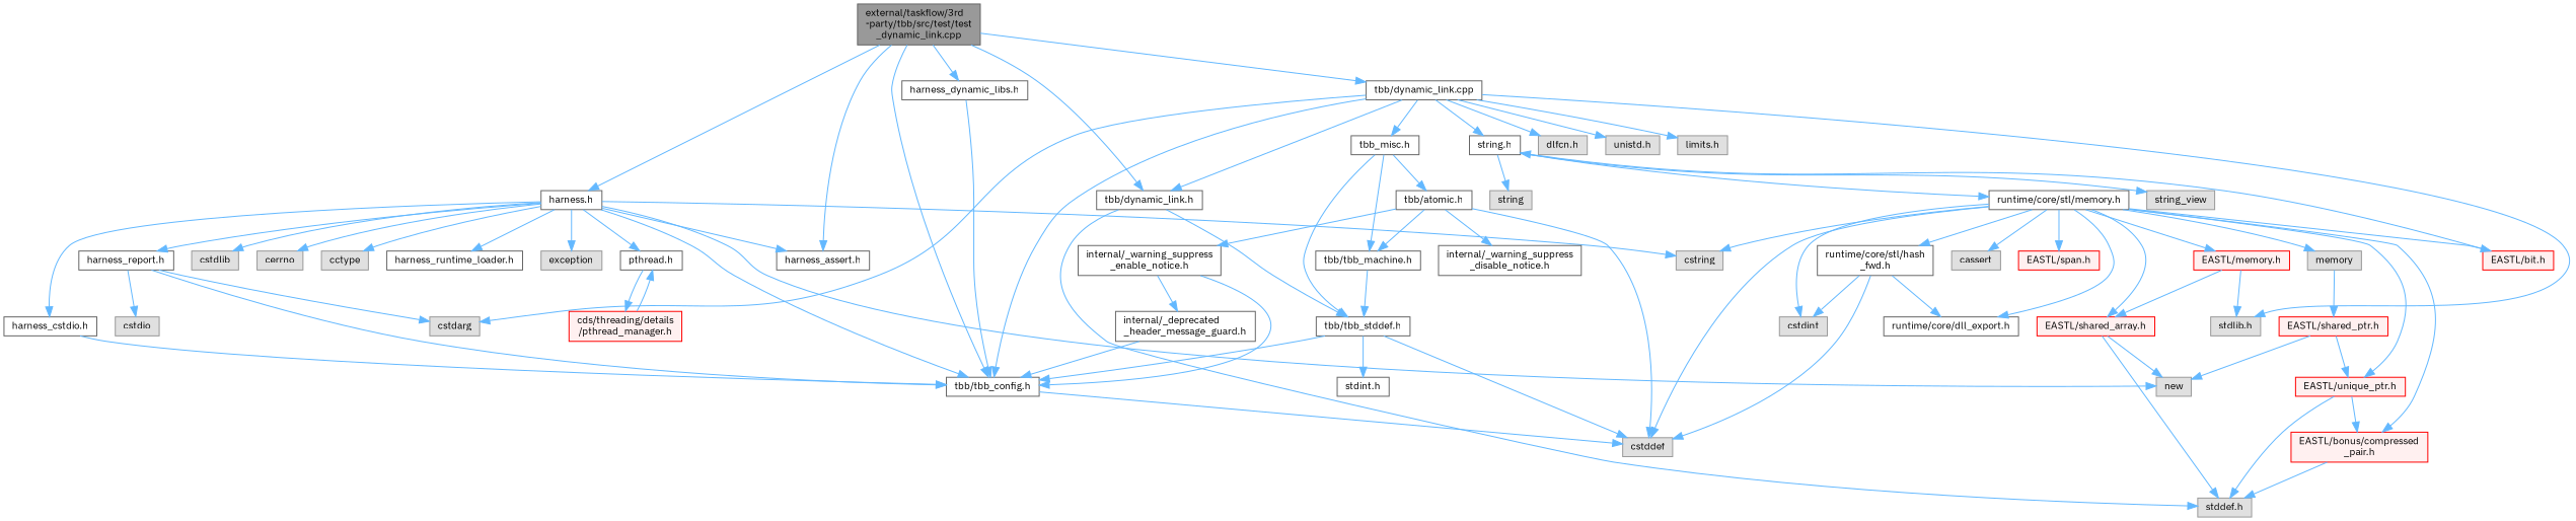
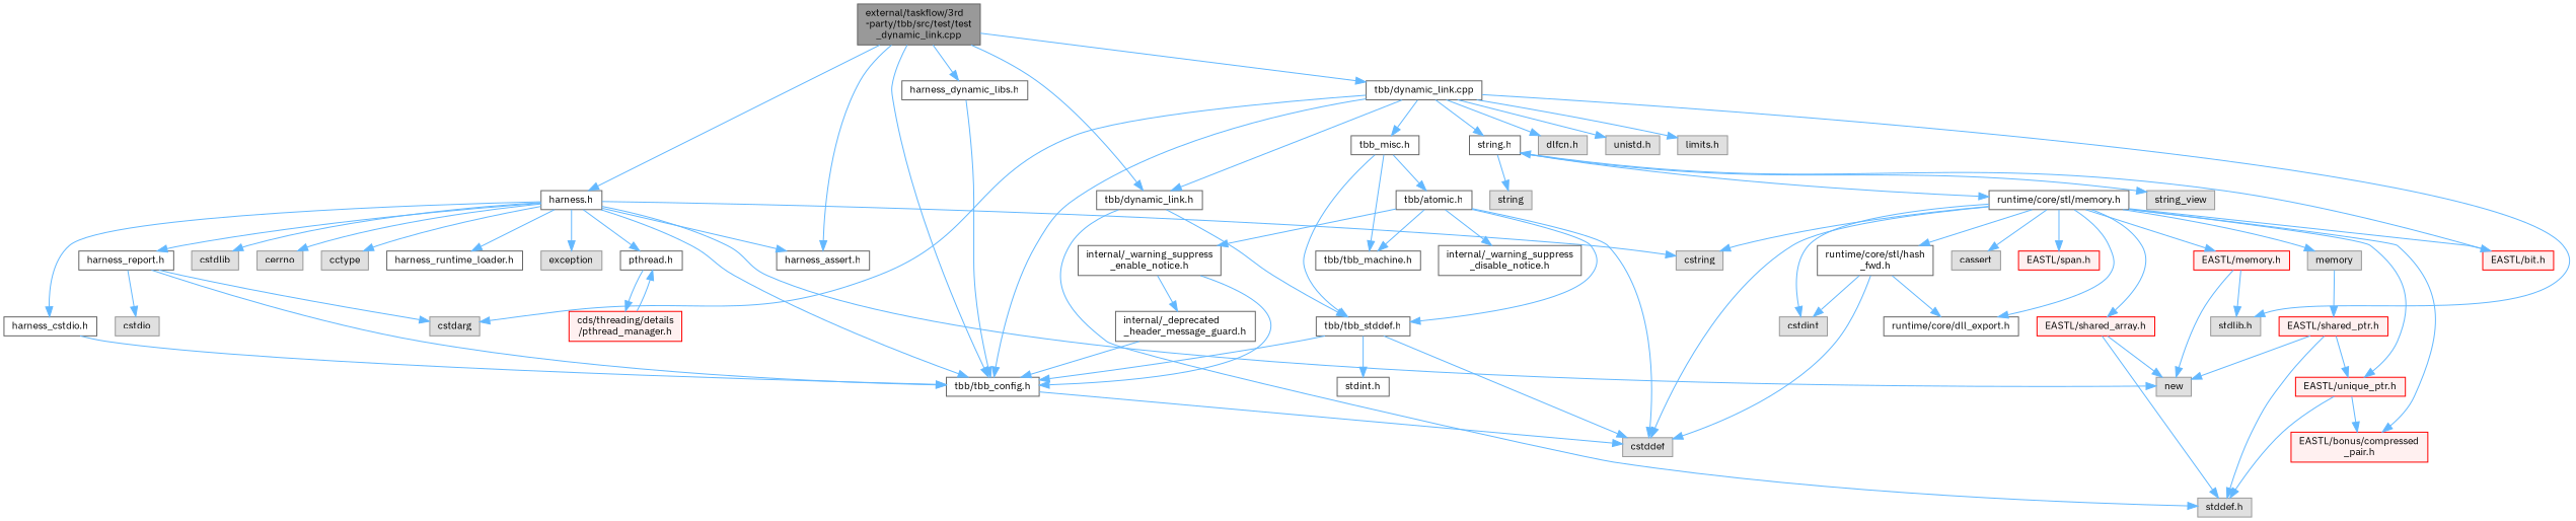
  digraph {
    fontname="IBM Plex Sans"
    node [color=grey40 fillcolor=white fontname="IBM Plex Sans" fontsize=10 shape=box style=filled]
    edge [color=steelblue1 fontname="IBM Plex Sans" fontsize=10 labelfontname=Helvetica labelfontsize=10 style=solid]
    n1 [color=gray40 fillcolor=grey60 fontcolor=black height=0.2 label="external/taskflow/3rd\l-party/tbb/src/test/test\l_dynamic_link.cpp" width=0.4]
    n2 [height=0.2 label="tbb/tbb_config.h" width=0.4]
    n3 [height=0.2 label="harness_assert.h" width=0.4]
    n4 [height=0.2 label="tbb/dynamic_link.h" width=0.4]
    n5 [height=0.2 label="tbb/dynamic_link.cpp" width=0.4]
    n6 [height=0.2 label="harness_dynamic_libs.h" width=0.4]
    n7 [height=0.2 label="harness.h" width=0.4]
    n8 [color=grey60 fillcolor="#E0E0E0" height=0.2 label=cstddef width=0.4]
    n9 [height=0.2 label="tbb/tbb_stddef.h" width=0.4]
    n10 [color=grey60 fillcolor="#E0E0E0" height=0.2 label="stddef.h" width=0.4]
    n11 [color=grey60 fillcolor="#E0E0E0" height=0.2 label=cstdarg width=0.4]
    n12 [color=grey60 fillcolor="#E0E0E0" height=0.2 label="dlfcn.h" width=0.4]
    n13 [height=0.2 label="string.h" width=0.4]
    n14 [color=grey60 fillcolor="#E0E0E0" height=0.2 label="stdlib.h" width=0.4]
    n15 [color=grey60 fillcolor="#E0E0E0" height=0.2 label="unistd.h" width=0.4]
    n16 [color=grey60 fillcolor="#E0E0E0" height=0.2 label="limits.h" width=0.4]
    n17 [height=0.2 label="tbb_misc.h" width=0.4]
    n18 [color=grey60 fillcolor="#E0E0E0" height=0.2 label=cstring width=0.4]
    n19 [color=grey60 fillcolor="#E0E0E0" height=0.2 label=new width=0.4]
    n20 [height=0.2 label="harness_cstdio.h" width=0.4]
    n21 [color=grey60 fillcolor="#E0E0E0" height=0.2 label=cstdlib width=0.4]
    n22 [color=grey60 fillcolor="#E0E0E0" height=0.2 label=cerrno width=0.4]
    n23 [color=grey60 fillcolor="#E0E0E0" height=0.2 label=cctype width=0.4]
    n24 [height=0.2 label="pthread.h" width=0.4]
    n25 [height=0.2 label="harness_runtime_loader.h" width=0.4]
    n26 [height=0.2 label="harness_report.h" width=0.4]
    n27 [color=grey60 fillcolor="#E0E0E0" height=0.2 label=exception width=0.4]
    n28 [height=0.2 label="stdint.h" width=0.4]
    n29 [color=grey60 fillcolor="#E0E0E0" height=0.2 label=string width=0.4]
    n30 [color=grey60 fillcolor="#E0E0E0" height=0.2 label=string_view width=0.4]
    n31 [height=0.2 label="runtime/core/stl/memory.h" width=0.4]
    n32 [height=0.2 label="tbb/tbb_machine.h" width=0.4]
    n33 [height=0.2 label="tbb/atomic.h" width=0.4]
    n34 [color=grey60 fillcolor="#E0E0E0" height=0.2 label=cstdint width=0.4]
    n35 [color=grey60 fillcolor="#E0E0E0" height=0.2 label=cassert width=0.4]
    n36 [color=grey60 fillcolor="#E0E0E0" height=0.2 label=memory width=0.4]
    n37 [color=red fillcolor="#FFF0F0" height=0.2 label="EASTL/bit.h" width=0.4]
    n38 [color=red fillcolor="#FFF0F0" height=0.2 label="EASTL/memory.h" width=0.4]
    n39 [color=red fillcolor="#FFF0F0" height=0.2 label="EASTL/shared_array.h" width=0.4]
    n40 [color=red fillcolor="#FFF0F0" height=0.2 label="EASTL/unique_ptr.h" width=0.4]
    n41 [color=red fillcolor="#FFF0F0" height=0.2 label="EASTL/bonus/compressed\l_pair.h" width=0.4]
    n42 [color=red fillcolor="#FFF0F0" height=0.2 label="EASTL/span.h" width=0.4]
    n43 [height=0.2 label="runtime/core/dll_export.h" width=0.4]
    n44 [height=0.2 label="runtime/core/stl/hash\l_fwd.h" width=0.4]
    n45 [color=red fillcolor="#FFF0F0" height=0.2 label="EASTL/shared_ptr.h" width=0.4]
    n46 [height=0.2 label="internal/_warning_suppress\l_enable_notice.h" width=0.4]
    n47 [height=0.2 label="internal/_warning_suppress\l_disable_notice.h" width=0.4]
    n48 [height=0.2 label="internal/_deprecated\l_header_message_guard.h" width=0.4]
    n49 [color=red fillcolor="#FFF0F0" height=0.2 label="cds/threading/details\l/pthread_manager.h" width=0.4]
    n50 [color=grey60 fillcolor="#E0E0E0" height=0.2 label=cstdio width=0.4]
    n1 -> n2
    n1 -> n3
    n1 -> n4
    n1 -> n5
    n1 -> n6
    n1 -> n7
    n2 -> n8
    n4 -> n9
    n4 -> n10
    n5 -> n2
    n5 -> n4
    n5 -> n11
    n5 -> n12
    n5 -> n13
    n5 -> n14
    n5 -> n15
    n5 -> n16
    n5 -> n17
    n6 -> n2
    n7 -> n2
    n7 -> n3
    n7 -> n18
    n7 -> n19
    n7 -> n20
    n7 -> n21
    n7 -> n22
    n7 -> n23
    n7 -> n24
    n7 -> n25
    n7 -> n26
    n7 -> n27
    n9 -> n2
    n9 -> n8
    n9 -> n28
    n13 -> n29
    n13 -> n30
    n13 -> n31
    n17 -> n9
    n17 -> n32
    n17 -> n33
    n20 -> n2
    n24 -> n49
    n26 -> n2
    n26 -> n11
    n26 -> n50
    n31 -> n8
    n31 -> n18
    n31 -> n34
    n31 -> n35
    n31 -> n36
    n31 -> n37
    n31 -> n38
    n31 -> n39
    n31 -> n40
    n31 -> n41
    n31 -> n42
    n31 -> n43
    n31 -> n44
-   n32 -> n9
+   n33 -> n9
    n33 -> n8
    n33 -> n32
    n33 -> n46
    n33 -> n47
    n36 -> n45
    n37 -> n13
    n38 -> n14
-   n38 -> n39
+   n38 -> n19
    n39 -> n10
    n39 -> n19
    n40 -> n10
    n40 -> n41
    n44 -> n8
    n44 -> n34
    n44 -> n43
-   n41 -> n10
+   n45 -> n10
    n45 -> n19
    n45 -> n40
    n46 -> n2
    n46 -> n48
    n48 -> n2
    n49 -> n24
  }
